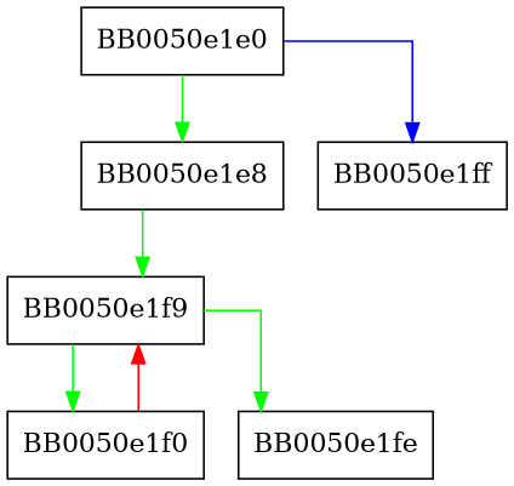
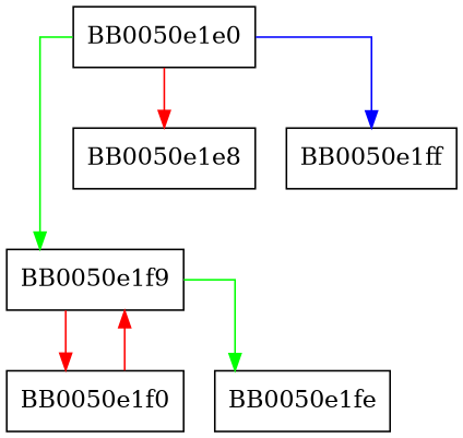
  digraph {
    splines=ortho
    node [shape=box]
    edge [color=green]
    BB0050e1e0
    BB0050e1f9
    BB0050e1e8
    BB0050e1ff
    BB0050e1f0
    BB0050e1fe
-   BB0050e1e8 -> BB0050e1f9
-   BB0050e1e0 -> BB0050e1e8
+   BB0050e1e0 -> BB0050e1f9
+   BB0050e1e0 -> BB0050e1e8 [color=red]
    BB0050e1e0 -> BB0050e1ff [color=blue]
-   BB0050e1f9 -> BB0050e1f0
+   BB0050e1f9 -> BB0050e1f0 [color=red]
    BB0050e1f9 -> BB0050e1fe
    BB0050e1f0 -> BB0050e1f9 [color=red]
  }
